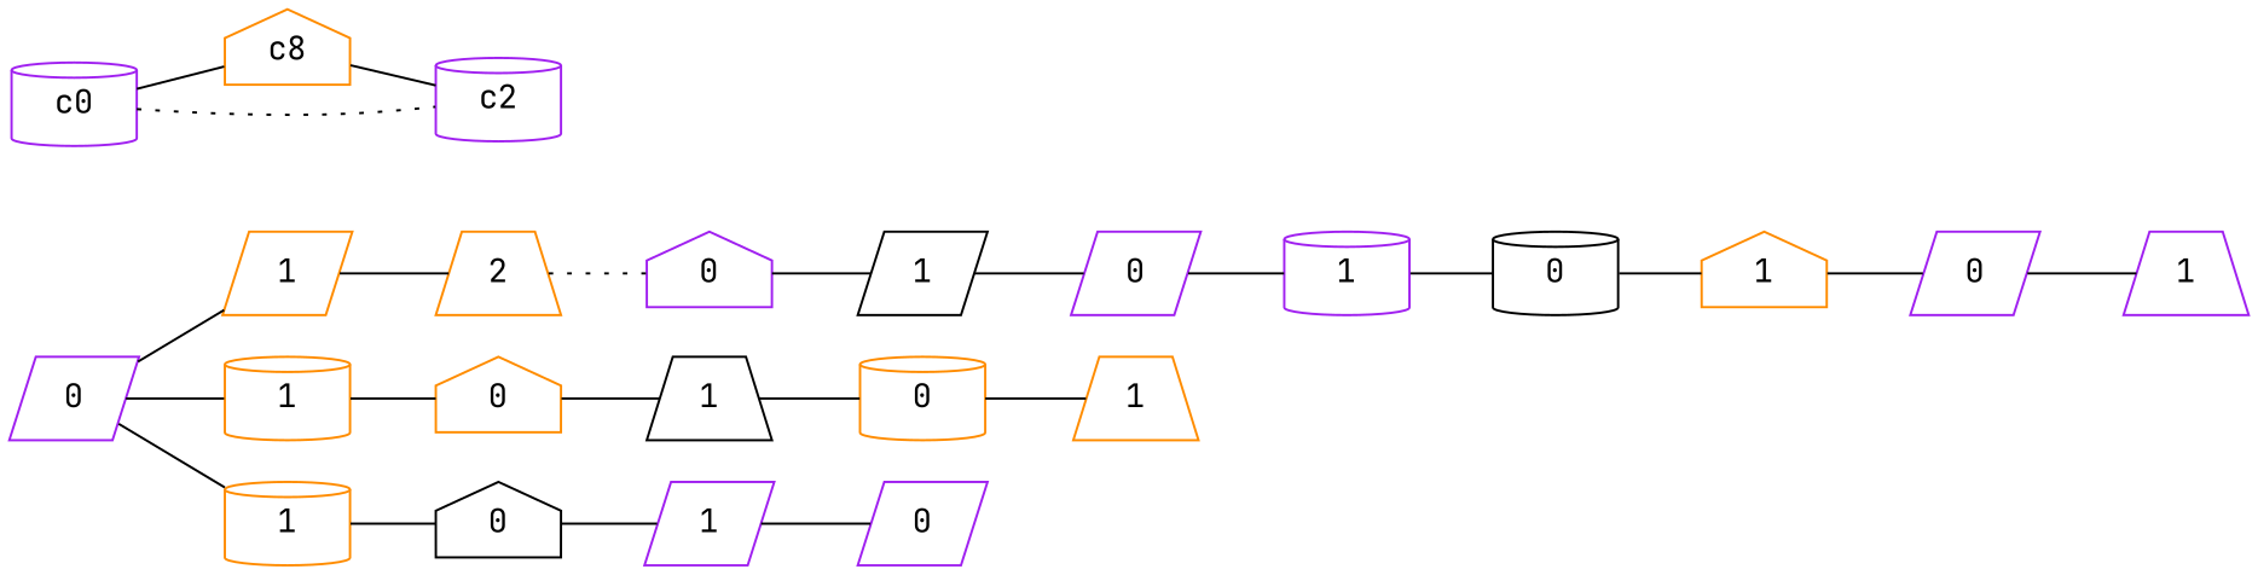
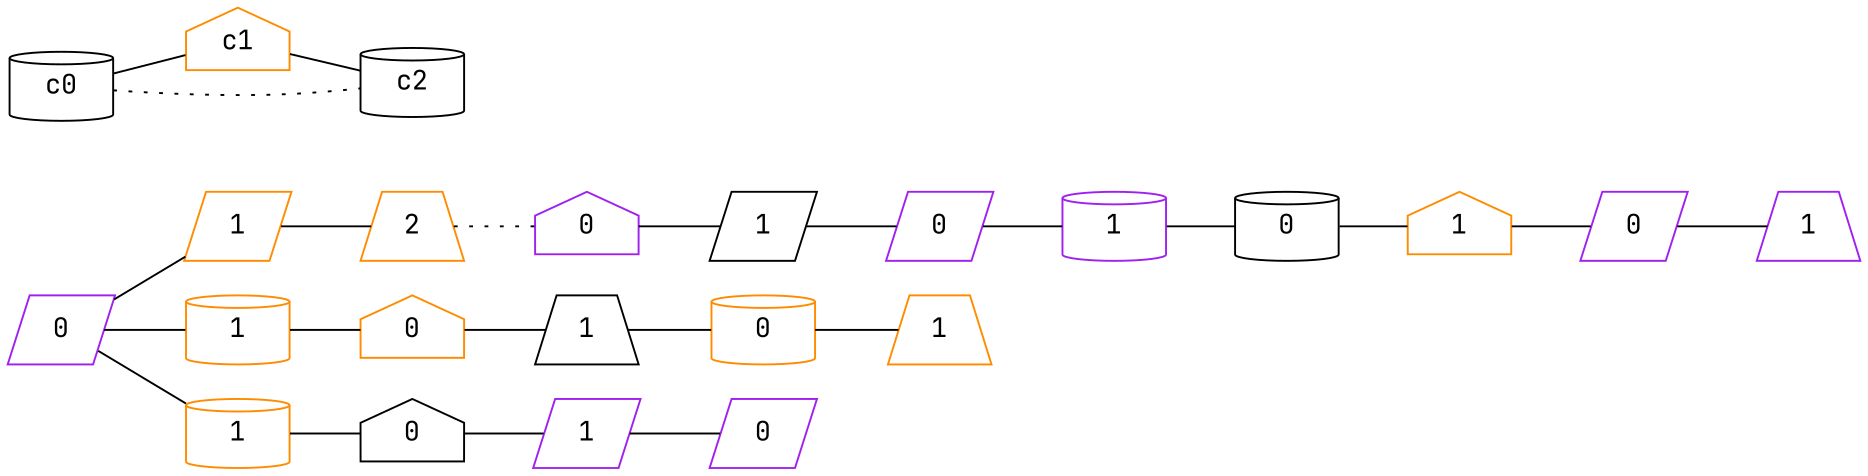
  graph {
    fontname="JetBrains Mono"
    rankdir=LR
    node [color=darkorange fontname="JetBrains Mono" shape=parallelogram]
    edge [fontname="JetBrains Mono"]
    n1 [color=purple label=0]
    n2 [label=1]
    n3 [label=1 shape=cylinder]
    n4 [label=1 shape=cylinder]
    n5 [label=2 shape=trapezium]
    n6 [label=0 shape=house]
    n7 [color=black label=0 shape=house]
    n8 [color=purple label=0 shape=house]
    n9 [color=black label=1]
    n10 [color=purple label=0]
    n11 [color=purple label=1 shape=cylinder]
    n12 [color=black label=0 shape=cylinder]
    n13 [label=1 shape=house]
    n14 [color=purple label=0]
    n15 [color=purple label=1 shape=trapezium]
    n16 [color=black label=1 shape=trapezium]
    n17 [label=0 shape=cylinder]
    n18 [label=1 shape=trapezium]
    n19 [color=purple label=1]
    n20 [color=purple label=0]
-   c0 [color=purple shape=cylinder]
-   c1 [shape=house label=c8]
-   c2 [color=purple shape=cylinder]
+   c0 [color=black shape=cylinder]
+   c1 [shape=house]
+   c2 [color=black shape=cylinder]
    n1 -- n2
    n1 -- n3
    n1 -- n4
    n2 -- n5
    n3 -- n6
    n4 -- n7
    n5 -- n8 [style=dotted]
    n6 -- n16
    n7 -- n19
    n8 -- n9
    n9 -- n10
    n10 -- n11
    n11 -- n12
    n12 -- n13
    n13 -- n14
    n14 -- n15
    n16 -- n17
    n17 -- n18
    n19 -- n20
    c0 -- c1
    c0 -- c2 [style=dotted]
    c1 -- c2
  }
